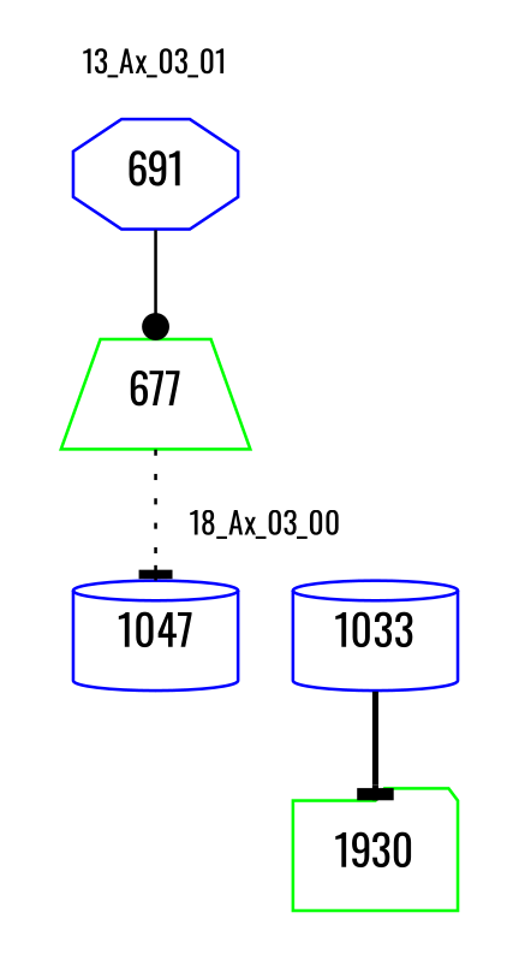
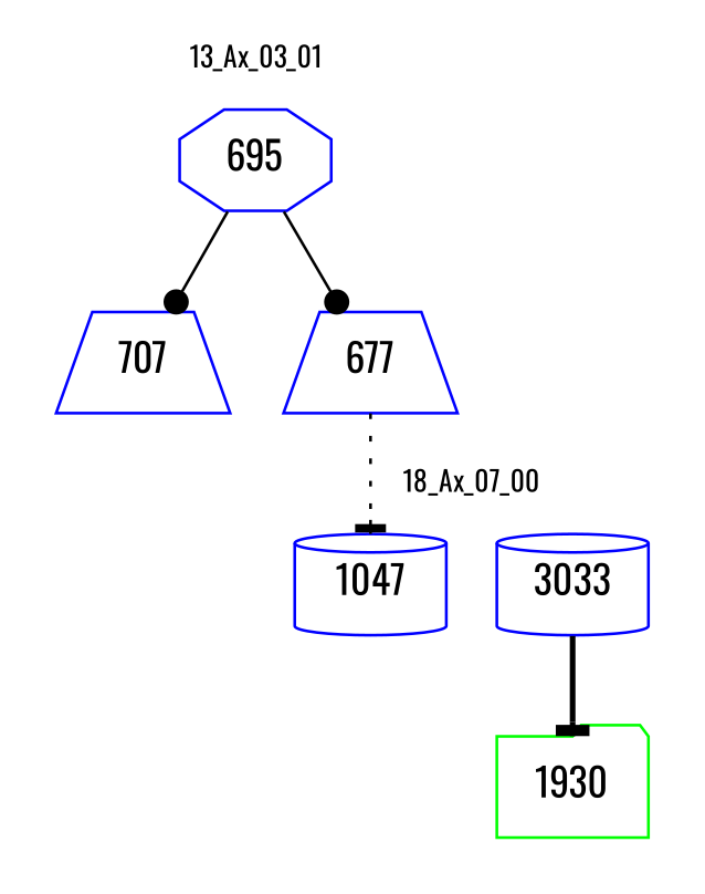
  digraph {
    fontname=Oswald
    node [color=blue fontname=Oswald shape=trapezium]
    edge [arrowhead=dot color=black fontname=Oswald style=solid]
-   n1 [label=691 shape=octagon]
-   n3 [color=green label=677]
-   n4 [label=1033 shape=cylinder]
+   n1 [label=695 shape=octagon]
+   n2 [label=707]
+   n3 [label=677]
+   n4 [label=3033 shape=cylinder]
    n5 [color=green label=1930 shape=folder]
    n6 [label=1047 shape=cylinder]
    subgraph cluster_1 {
      color=white
      fontsize=10
      label="13_Ax_03_01"
      n1
+     n2
      n3
    }
    subgraph cluster_2 {
      color=white
      fontsize=10
-     label="18_Ax_03_00"
+     label="18_Ax_07_00"
      n4
      n5
      n6
    }
+   n1 -> n2
    n1 -> n3
    n3 -> n6 [arrowhead=tee style=dotted]
    n4 -> n5 [arrowhead=tee style=bold]
  }
